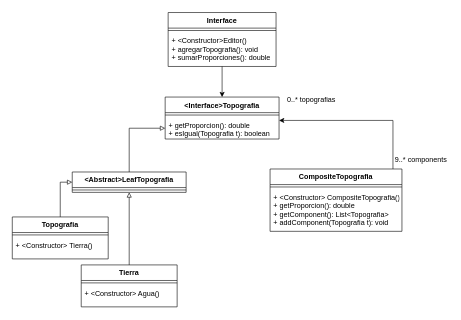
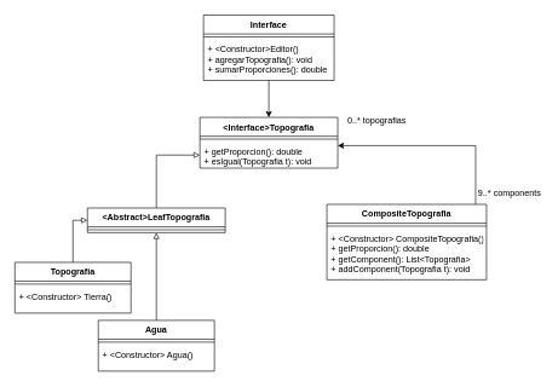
  <mxCell id="0" />
  <mxCell id="1" parent="0" />
  <mxCell id="2" value="&lt;Interface&gt;Topografia" style="swimlane;fontStyle=1;align=center;verticalAlign=top;childLayout=stackLayout;horizontal=1;startSize=26;horizontalStack=0;resizeParent=1;resizeParentMax=0;resizeLast=0;collapsible=1;marginBottom=0;" parent="1" vertex="1"><mxGeometry x="275" y="161" width="190" height="70" as="geometry" /></mxCell>
  <mxCell id="3" value="" style="line;strokeWidth=1;fillColor=none;align=left;verticalAlign=middle;spacingTop=-1;spacingLeft=3;spacingRight=3;rotatable=0;labelPosition=right;points=[];portConstraint=eastwest;" parent="2" vertex="1"><mxGeometry y="26" width="190" height="8" as="geometry" /></mxCell>
- <mxCell id="4" value="+ getProporcion(): double&#10;+ esIgual(Topografia t): boolean" style="text;strokeColor=none;fillColor=none;align=left;verticalAlign=top;spacingLeft=4;spacingRight=4;overflow=hidden;rotatable=0;points=[[0,0.5],[1,0.5]];portConstraint=eastwest;" parent="2" vertex="1"><mxGeometry y="34" width="190" height="36" as="geometry" /></mxCell>
+ <mxCell id="4" value="+ getProporcion(): double&#10;+ esIgual(Topografia t): void" style="text;strokeColor=none;fillColor=none;align=left;verticalAlign=top;spacingLeft=4;spacingRight=4;overflow=hidden;rotatable=0;points=[[0,0.5],[1,0.5]];portConstraint=eastwest;" parent="2" vertex="1"><mxGeometry y="34" width="190" height="36" as="geometry" /></mxCell>
  <mxCell id="5" style="edgeStyle=orthogonalEdgeStyle;rounded=0;orthogonalLoop=1;jettySize=auto;html=1;endArrow=classic;endFill=1;" parent="1" edge="1"><mxGeometry relative="1" as="geometry"><mxPoint x="465" y="200" as="targetPoint" /><Array as="points"><mxPoint x="655" y="200" /></Array><mxPoint x="655" y="281" as="sourcePoint" /></mxGeometry></mxCell>
  <mxCell id="6" value="CompositeTopografia" style="swimlane;fontStyle=1;align=center;verticalAlign=top;childLayout=stackLayout;horizontal=1;startSize=26;horizontalStack=0;resizeParent=1;resizeParentMax=0;resizeLast=0;collapsible=1;marginBottom=0;" parent="1" vertex="1"><mxGeometry x="450" y="281" width="220" height="104" as="geometry" /></mxCell>
  <mxCell id="7" value="" style="line;strokeWidth=1;fillColor=none;align=left;verticalAlign=middle;spacingTop=-1;spacingLeft=3;spacingRight=3;rotatable=0;labelPosition=right;points=[];portConstraint=eastwest;" parent="6" vertex="1"><mxGeometry y="26" width="220" height="8" as="geometry" /></mxCell>
  <mxCell id="8" value="+ &lt;Constructor&gt; CompositeTopografia()&#10;+ getProporcion(): double&#10;+ getComponent(): List&lt;Topografia&gt;&#10;+ addComponent(Topografia t): void&#10;" style="text;strokeColor=none;fillColor=none;align=left;verticalAlign=top;spacingLeft=4;spacingRight=4;overflow=hidden;rotatable=0;points=[[0,0.5],[1,0.5]];portConstraint=eastwest;" parent="6" vertex="1"><mxGeometry y="34" width="220" height="70" as="geometry" /></mxCell>
  <mxCell id="9" style="edgeStyle=orthogonalEdgeStyle;rounded=0;orthogonalLoop=1;jettySize=auto;html=1;endArrow=block;endFill=0;" parent="1" source="10" target="4" edge="1"><mxGeometry relative="1" as="geometry" /></mxCell>
  <mxCell id="10" value="&lt;Abstract&gt;LeafTopografia" style="swimlane;fontStyle=1;align=center;verticalAlign=top;childLayout=stackLayout;horizontal=1;startSize=26;horizontalStack=0;resizeParent=1;resizeParentMax=0;resizeLast=0;collapsible=1;marginBottom=0;" parent="1" vertex="1"><mxGeometry x="120" y="286" width="190" height="34" as="geometry" /></mxCell>
  <mxCell id="11" value="" style="line;strokeWidth=1;fillColor=none;align=left;verticalAlign=middle;spacingTop=-1;spacingLeft=3;spacingRight=3;rotatable=0;labelPosition=right;points=[];portConstraint=eastwest;" parent="10" vertex="1"><mxGeometry y="26" width="190" height="8" as="geometry" /></mxCell>
  <mxCell id="12" value="9..* components" style="text;html=1;strokeColor=none;fillColor=none;align=center;verticalAlign=middle;whiteSpace=wrap;rounded=0;" parent="1" vertex="1"><mxGeometry x="657" y="251" width="90" height="30" as="geometry" /></mxCell>
  <mxCell id="13" style="edgeStyle=orthogonalEdgeStyle;rounded=0;orthogonalLoop=1;jettySize=auto;html=1;entryX=0.5;entryY=0;entryDx=0;entryDy=0;endArrow=classic;endFill=1;strokeWidth=1;" parent="1" source="14" target="2" edge="1"><mxGeometry relative="1" as="geometry" /></mxCell>
  <mxCell id="14" value="Interface" style="swimlane;fontStyle=1;align=center;verticalAlign=top;childLayout=stackLayout;horizontal=1;startSize=26;horizontalStack=0;resizeParent=1;resizeParentMax=0;resizeLast=0;collapsible=1;marginBottom=0;" parent="1" vertex="1"><mxGeometry x="280" y="20" width="180" height="90" as="geometry" /></mxCell>
  <mxCell id="15" value="" style="line;strokeWidth=1;fillColor=none;align=left;verticalAlign=middle;spacingTop=-1;spacingLeft=3;spacingRight=3;rotatable=0;labelPosition=right;points=[];portConstraint=eastwest;" parent="14" vertex="1"><mxGeometry y="26" width="180" height="8" as="geometry" /></mxCell>
  <mxCell id="16" value="+ &lt;Constructor&gt;Editor()&#10;+ agregarTopografia(): void&#10;+ sumarProporciones(): double" style="text;strokeColor=none;fillColor=none;align=left;verticalAlign=top;spacingLeft=4;spacingRight=4;overflow=hidden;rotatable=0;points=[[0,0.5],[1,0.5]];portConstraint=eastwest;" parent="14" vertex="1"><mxGeometry y="34" width="180" height="56" as="geometry" /></mxCell>
  <mxCell id="17" value="0..* topografias" style="text;html=1;strokeColor=none;fillColor=none;align=center;verticalAlign=middle;whiteSpace=wrap;rounded=0;" parent="1" vertex="1"><mxGeometry x="474" y="151" width="90" height="30" as="geometry" /></mxCell>
  <mxCell id="18" style="edgeStyle=orthogonalEdgeStyle;rounded=0;orthogonalLoop=1;jettySize=auto;html=1;entryX=0;entryY=0.5;entryDx=0;entryDy=0;endArrow=block;endFill=0;" parent="1" source="19" target="10" edge="1"><mxGeometry relative="1" as="geometry" /></mxCell>
  <mxCell id="19" value="Topografia" style="swimlane;fontStyle=1;align=center;verticalAlign=top;childLayout=stackLayout;horizontal=1;startSize=26;horizontalStack=0;resizeParent=1;resizeParentMax=0;resizeLast=0;collapsible=1;marginBottom=0;" parent="1" vertex="1"><mxGeometry x="20" y="361" width="160" height="70" as="geometry" /></mxCell>
  <mxCell id="20" value="" style="line;strokeWidth=1;fillColor=none;align=left;verticalAlign=middle;spacingTop=-1;spacingLeft=3;spacingRight=3;rotatable=0;labelPosition=right;points=[];portConstraint=eastwest;" parent="19" vertex="1"><mxGeometry y="26" width="160" height="8" as="geometry" /></mxCell>
  <mxCell id="21" value="+ &lt;Constructor&gt; Tierra()" style="text;strokeColor=none;fillColor=none;align=left;verticalAlign=top;spacingLeft=4;spacingRight=4;overflow=hidden;rotatable=0;points=[[0,0.5],[1,0.5]];portConstraint=eastwest;" parent="19" vertex="1"><mxGeometry y="34" width="160" height="36" as="geometry" /></mxCell>
  <mxCell id="22" style="edgeStyle=orthogonalEdgeStyle;rounded=0;orthogonalLoop=1;jettySize=auto;html=1;entryX=0.5;entryY=1;entryDx=0;entryDy=0;endArrow=block;endFill=0;" parent="1" source="23" target="10" edge="1"><mxGeometry relative="1" as="geometry" /></mxCell>
- <mxCell id="23" value="Tierra" style="swimlane;fontStyle=1;align=center;verticalAlign=top;childLayout=stackLayout;horizontal=1;startSize=26;horizontalStack=0;resizeParent=1;resizeParentMax=0;resizeLast=0;collapsible=1;marginBottom=0;" parent="1" vertex="1"><mxGeometry x="135" y="441" width="160" height="70" as="geometry" /></mxCell>
+ <mxCell id="23" value="Agua" style="swimlane;fontStyle=1;align=center;verticalAlign=top;childLayout=stackLayout;horizontal=1;startSize=26;horizontalStack=0;resizeParent=1;resizeParentMax=0;resizeLast=0;collapsible=1;marginBottom=0;" parent="1" vertex="1"><mxGeometry x="135" y="441" width="160" height="70" as="geometry" /></mxCell>
  <mxCell id="24" value="" style="line;strokeWidth=1;fillColor=none;align=left;verticalAlign=middle;spacingTop=-1;spacingLeft=3;spacingRight=3;rotatable=0;labelPosition=right;points=[];portConstraint=eastwest;" parent="23" vertex="1"><mxGeometry y="26" width="160" height="8" as="geometry" /></mxCell>
  <mxCell id="25" value="+ &lt;Constructor&gt; Agua()" style="text;strokeColor=none;fillColor=none;align=left;verticalAlign=top;spacingLeft=4;spacingRight=4;overflow=hidden;rotatable=0;points=[[0,0.5],[1,0.5]];portConstraint=eastwest;" parent="23" vertex="1"><mxGeometry y="34" width="160" height="36" as="geometry" /></mxCell>
